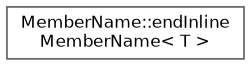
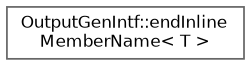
  digraph {
    rankdir=LR
-   n1 [color=grey40 fillcolor=white fontname=Helvetica fontsize=10 height=0.2 label="MemberName::endInline\lMemberName\< T \>" shape=box style=filled width=0.4]
+   n1 [color=grey40 fillcolor=white fontname=Helvetica fontsize=10 height=0.2 label="OutputGenIntf::endInline\lMemberName\< T \>" shape=box style=filled width=0.4]
  }
